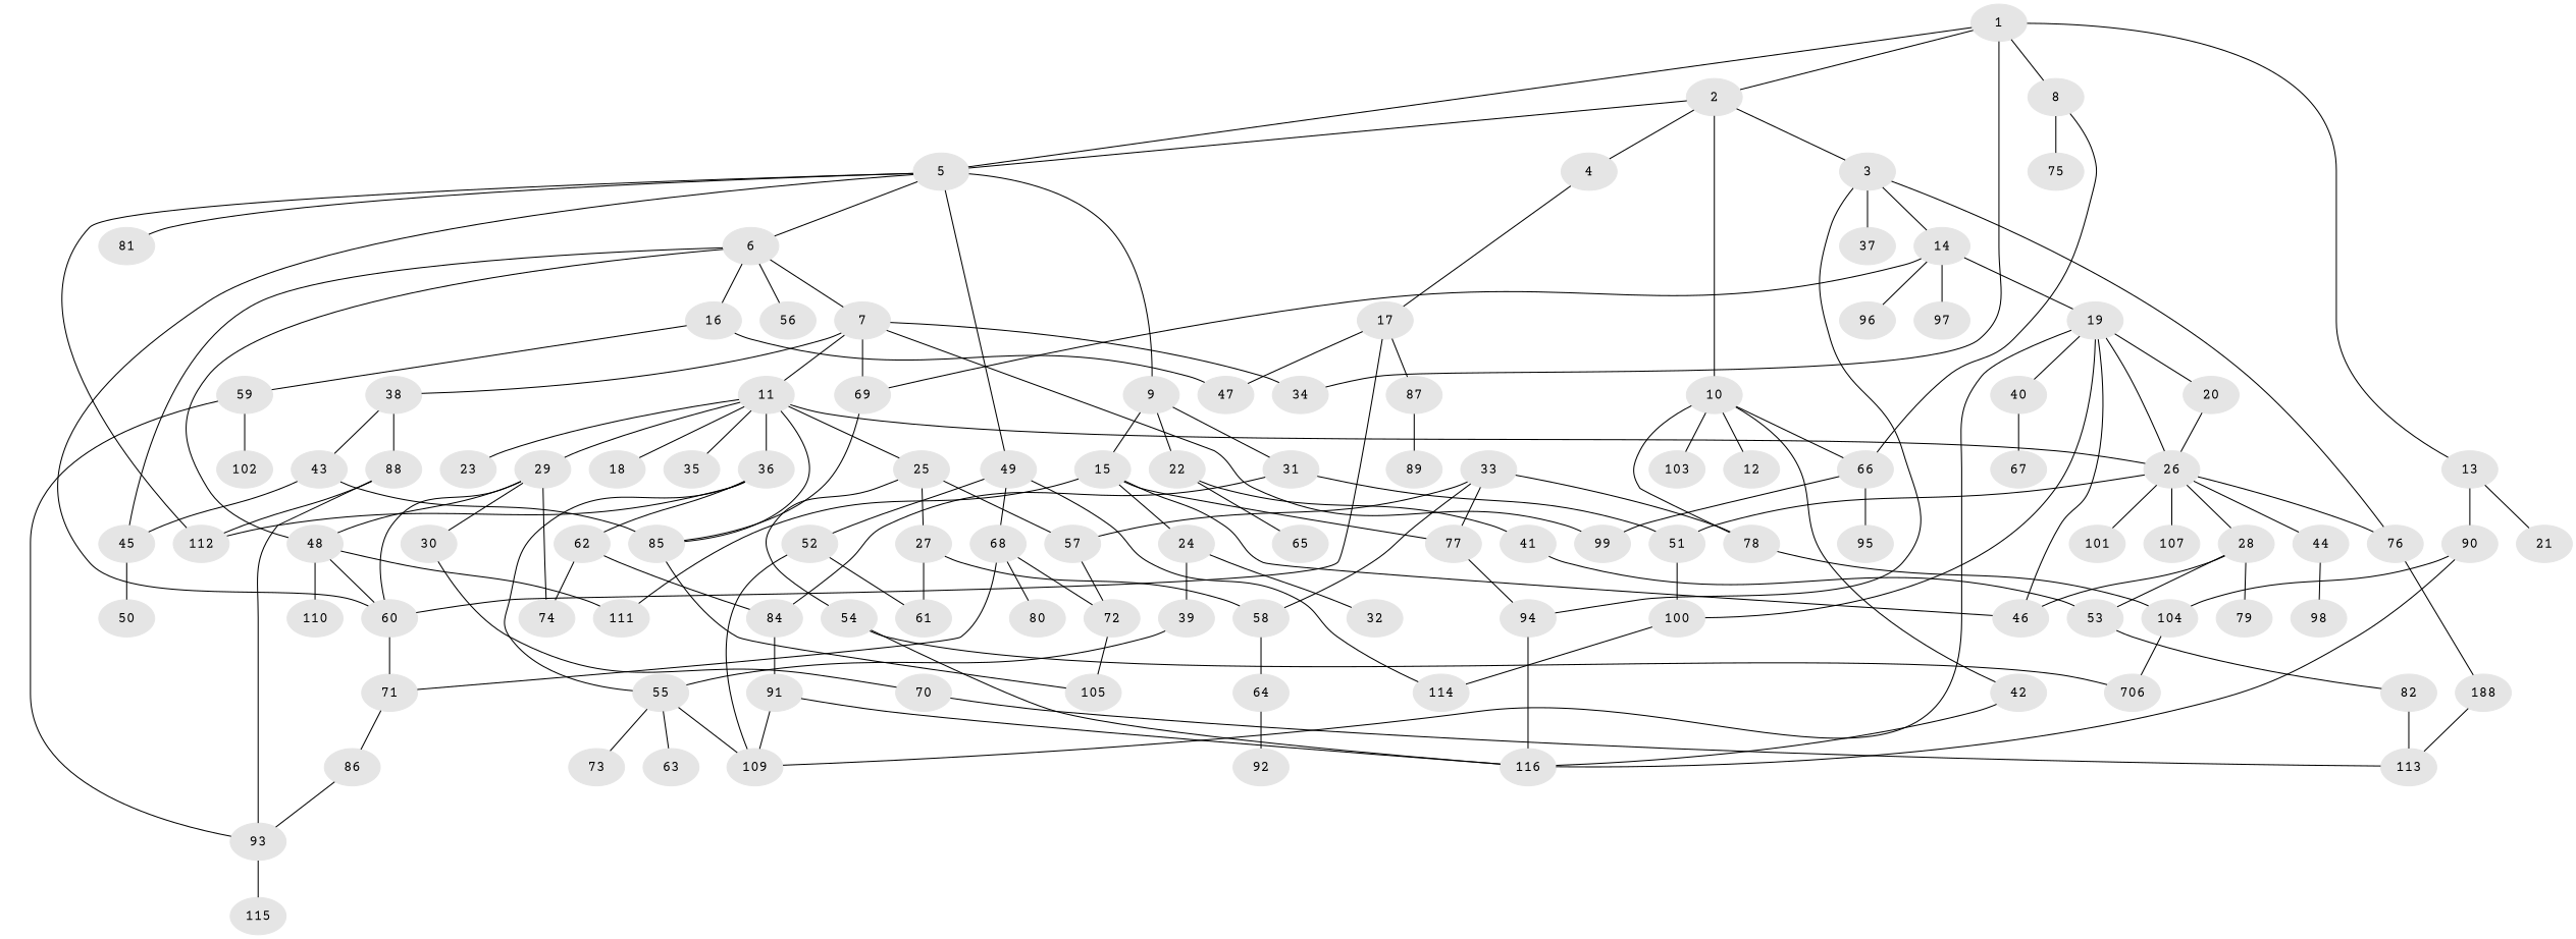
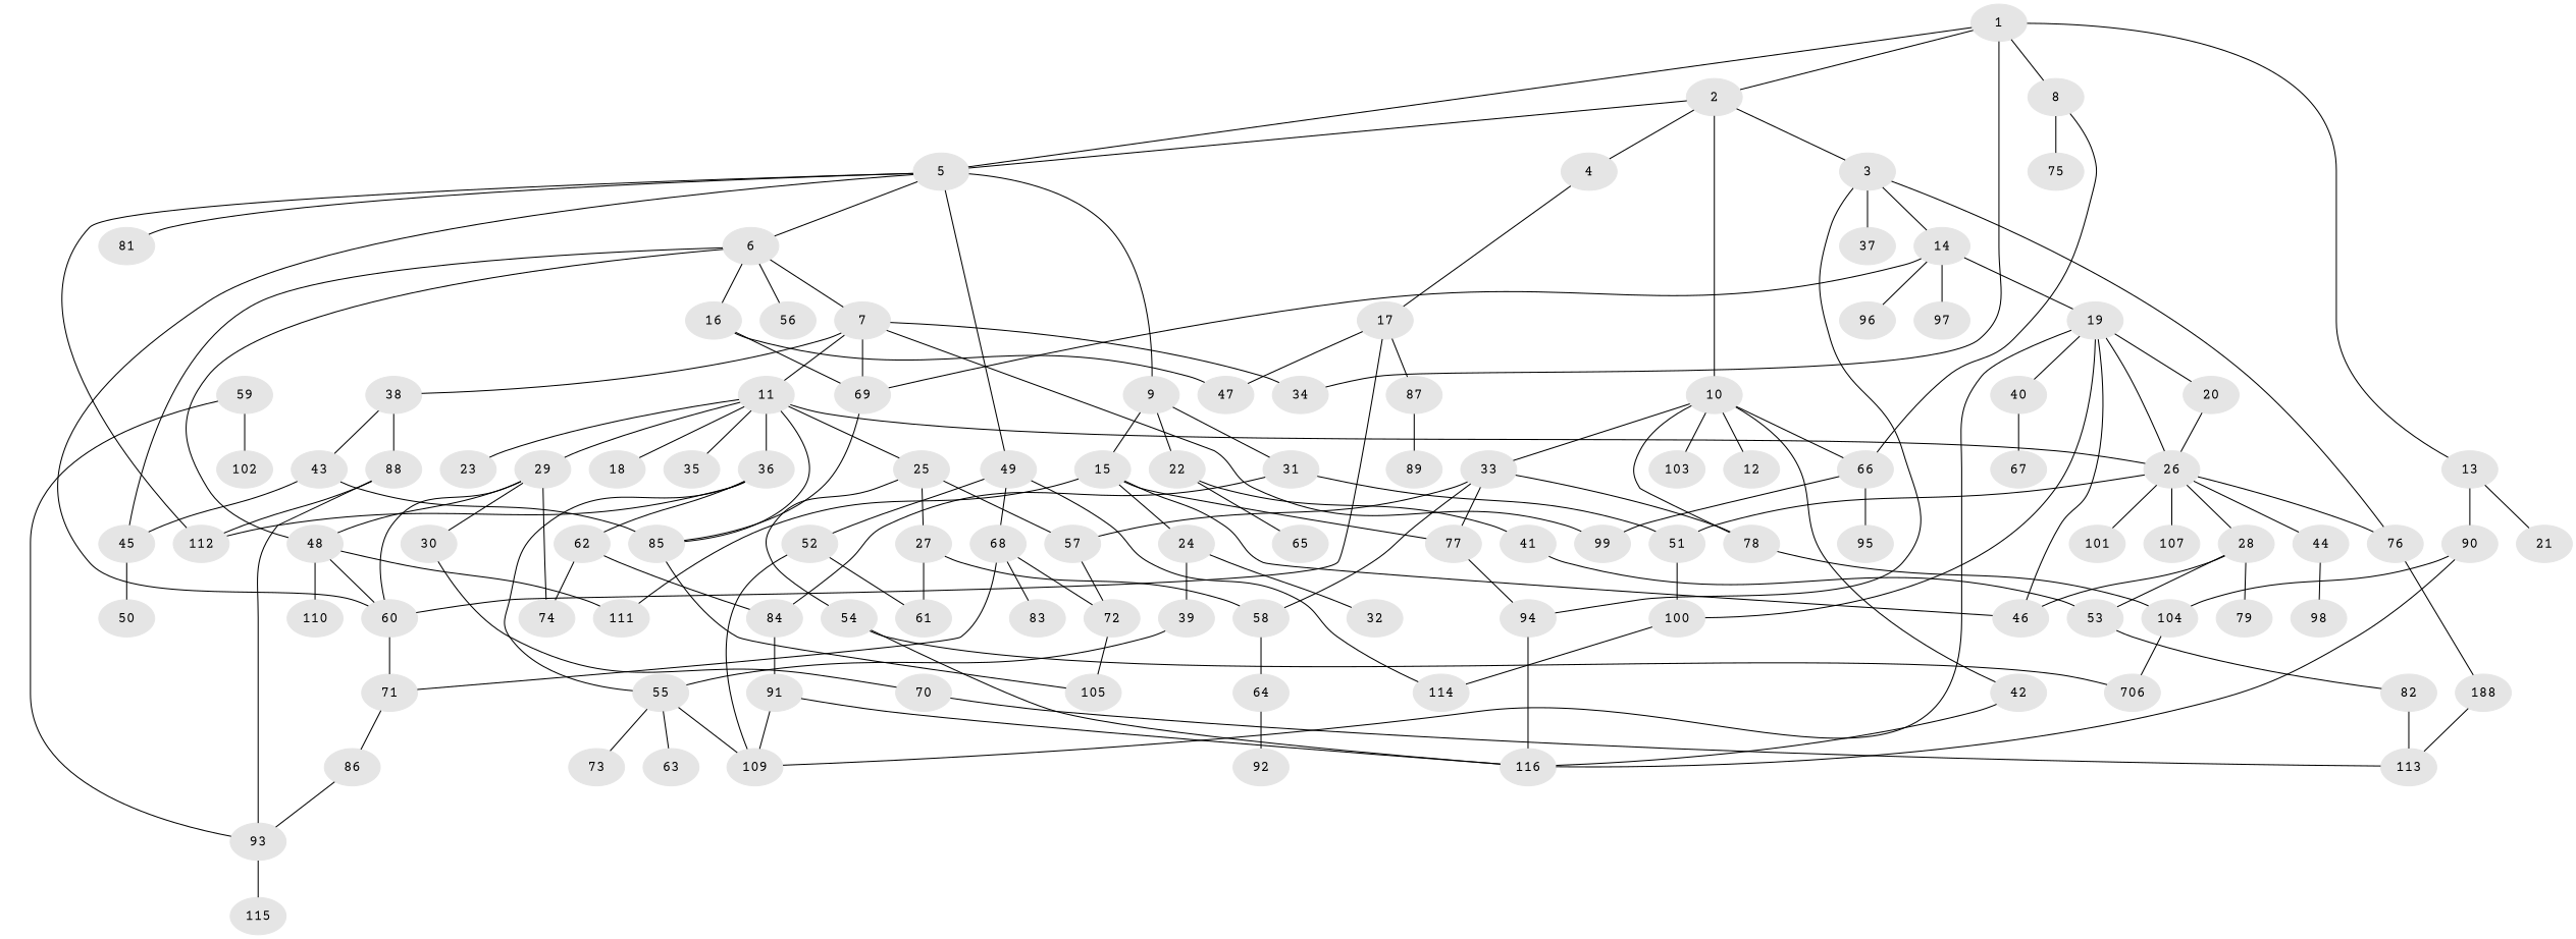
  graph {
    fontname="Courier Prime"
    node [color=gray90 fontname="Courier Prime" style=filled]
    edge [fontname="Courier Prime"]
    1
    2
    5
    8
    13
    34
    3
    4
    10
    6
    9
    49
    60
    81
    112
    66
    75
    21
    90
    14
    37
    76
    94
    17
    12
    33
    42
    78
    103
    69
    19
    96
    97
    n34 [label=188]
    116
    47
    87
    7
    16
    45
    48
    56
    15
    22
    31
    52
    68
    114
    71
    11
    38
    99
    59
    50
    111
    110
    18
    23
    25
    26
    29
    35
    36
    85
    43
    88
    95
    24
    46
    77
    41
    65
    51
    84
    57
    58
    104
    27
    54
    28
    44
    101
    107
    30
    74
    55
    62
    105
    20
    40
    100
    109
    32
    39
    93
    102
    89
    67
    53
    61
    n101 [label=706]
    72
    79
    98
    64
    82
    70
    113
    91
    63
    73
-   83 [label=80]
+   83
    92
    115
    86
    1 -- 2
    1 -- 5
    1 -- 8
    1 -- 13
    1 -- 34
    2 -- 5
    2 -- 3
    2 -- 4
    2 -- 10
    5 -- 6
    5 -- 9
    5 -- 49
    5 -- 60
    5 -- 81
    5 -- 112
    8 -- 66
    8 -- 75
    13 -- 21
    13 -- 90
    3 -- 14
    3 -- 37
    3 -- 76
    3 -- 94
    4 -- 17
    10 -- 66
    10 -- 12
+   10 -- 33
    10 -- 42
    10 -- 78
    10 -- 103
    6 -- 7
    6 -- 16
    6 -- 45
    6 -- 48
    6 -- 56
    9 -- 15
    9 -- 22
    9 -- 31
    49 -- 52
    49 -- 68
    49 -- 114
    60 -- 71
    66 -- 99
    66 -- 95
    90 -- 116
    90 -- 104
    14 -- 69
    14 -- 19
    14 -- 96
    14 -- 97
    76 -- n34
    94 -- 116
    17 -- 60
    17 -- 47
    17 -- 87
    33 -- 78
    33 -- 77
    33 -- 57
    33 -- 58
    42 -- 116
    78 -- 104
    69 -- 85
    19 -- 26
    19 -- 46
    19 -- 20
    19 -- 40
    19 -- 100
    19 -- 109
    n34 -- 113
    87 -- 89
    7 -- 34
    7 -- 69
    7 -- 11
    7 -- 38
    7 -- 99
    16 -- 47
-   16 -- 59
+   16 -- 69
    45 -- 50
    48 -- 60
    48 -- 111
    48 -- 110
    15 -- 111
    15 -- 24
    15 -- 46
    15 -- 77
    22 -- 41
    22 -- 65
    31 -- 51
    31 -- 84
    52 -- 109
    52 -- 61
    68 -- 71
    68 -- 72
    68 -- 83
    71 -- 86
    11 -- 18
    11 -- 23
    11 -- 25
    11 -- 26
    11 -- 29
    11 -- 35
    11 -- 36
    11 -- 85
    38 -- 43
    38 -- 88
    59 -- 93
    59 -- 102
    25 -- 57
    25 -- 27
    25 -- 54
    26 -- 76
    26 -- 51
    26 -- 28
    26 -- 44
    26 -- 101
    26 -- 107
    29 -- 60
    29 -- 48
    29 -- 30
    29 -- 74
    36 -- 112
    36 -- 55
    36 -- 62
    85 -- 105
    43 -- 45
    43 -- 85
    88 -- 112
    88 -- 93
    24 -- 32
    24 -- 39
    77 -- 94
    41 -- 53
    51 -- 100
    84 -- 91
    57 -- 72
    58 -- 64
    104 -- n101
    27 -- 58
    27 -- 61
    54 -- 116
    54 -- n101
    28 -- 46
    28 -- 53
    28 -- 79
    44 -- 98
    30 -- 70
    55 -- 109
    55 -- 63
    55 -- 73
    62 -- 84
    62 -- 74
    20 -- 26
    40 -- 67
    100 -- 114
    39 -- 55
    93 -- 115
    53 -- 82
    72 -- 105
    64 -- 92
    82 -- 113
    70 -- 113
    91 -- 116
    91 -- 109
    86 -- 93
  }
